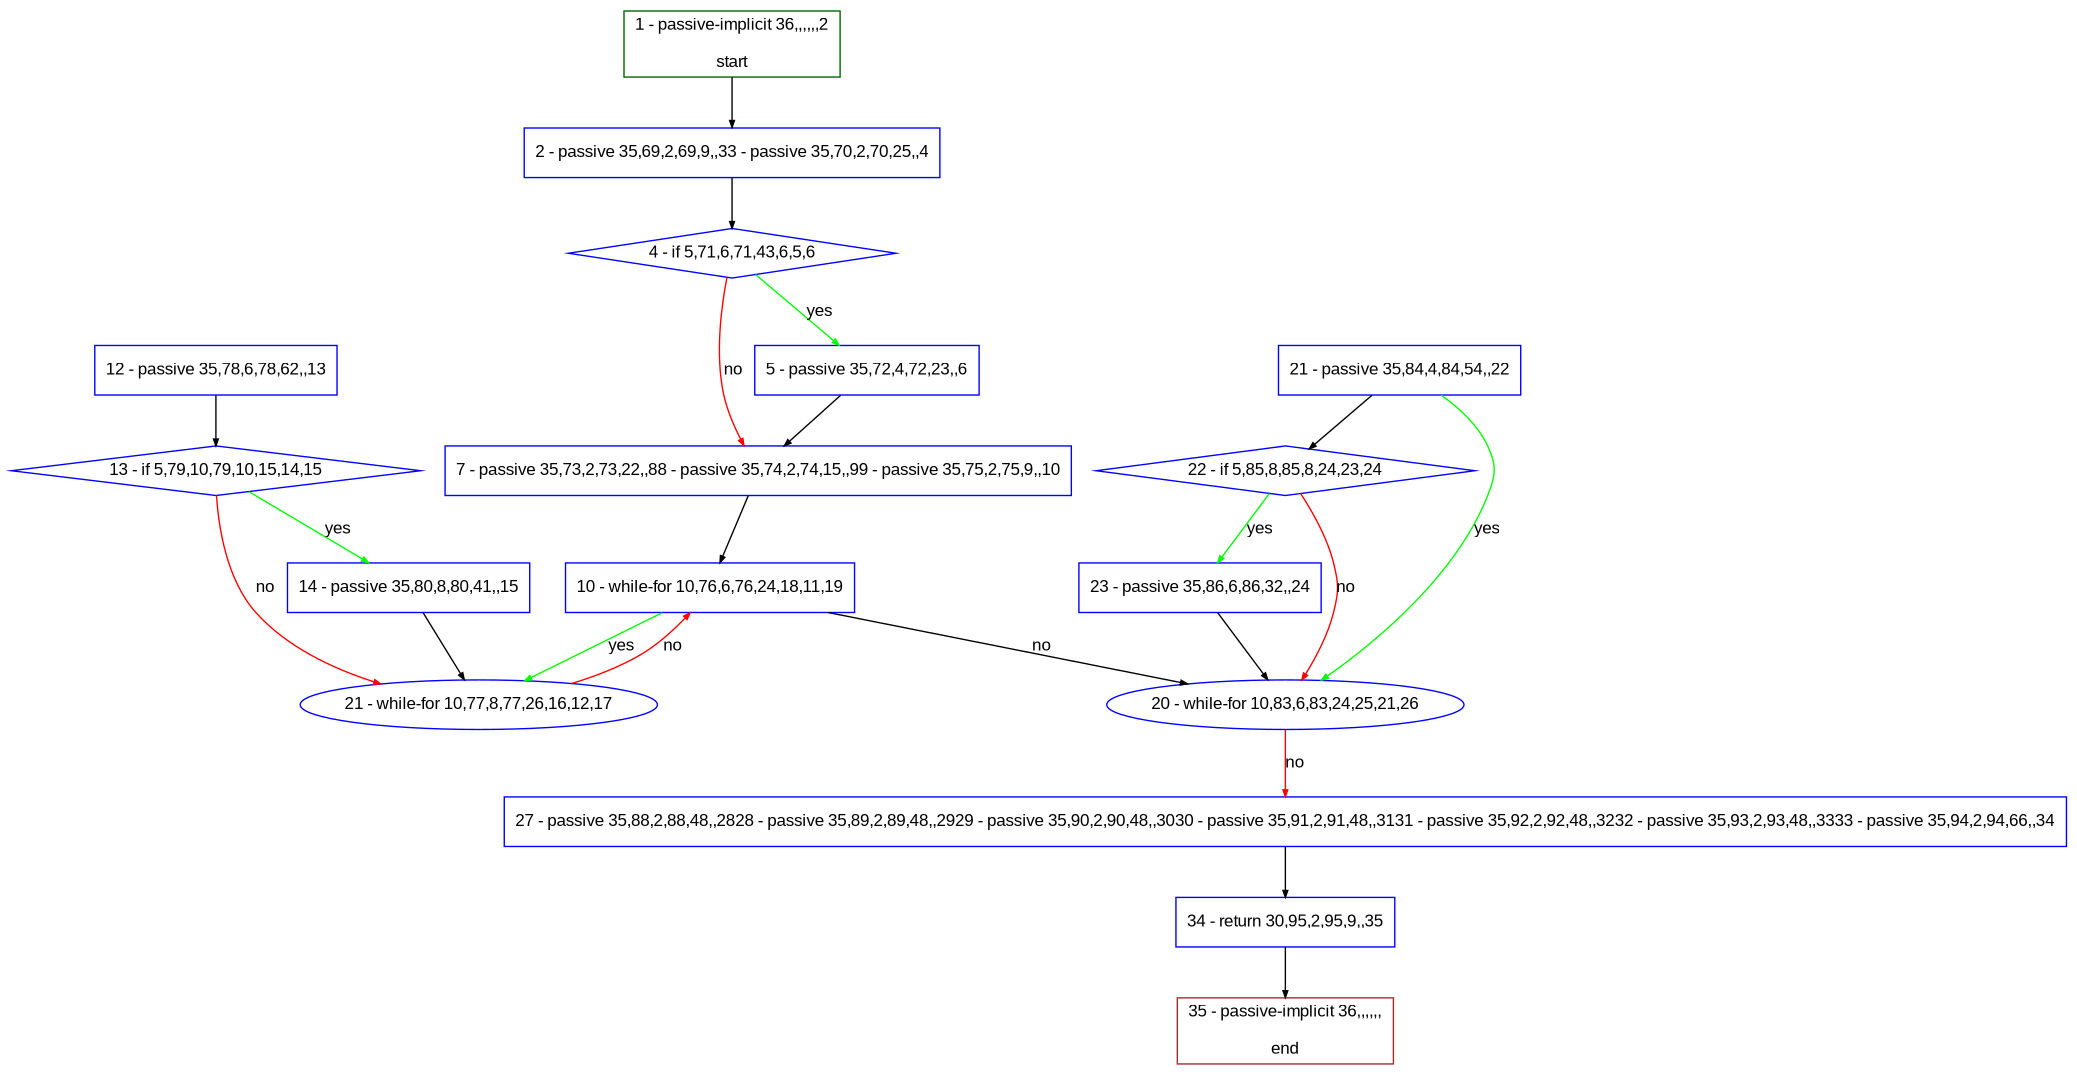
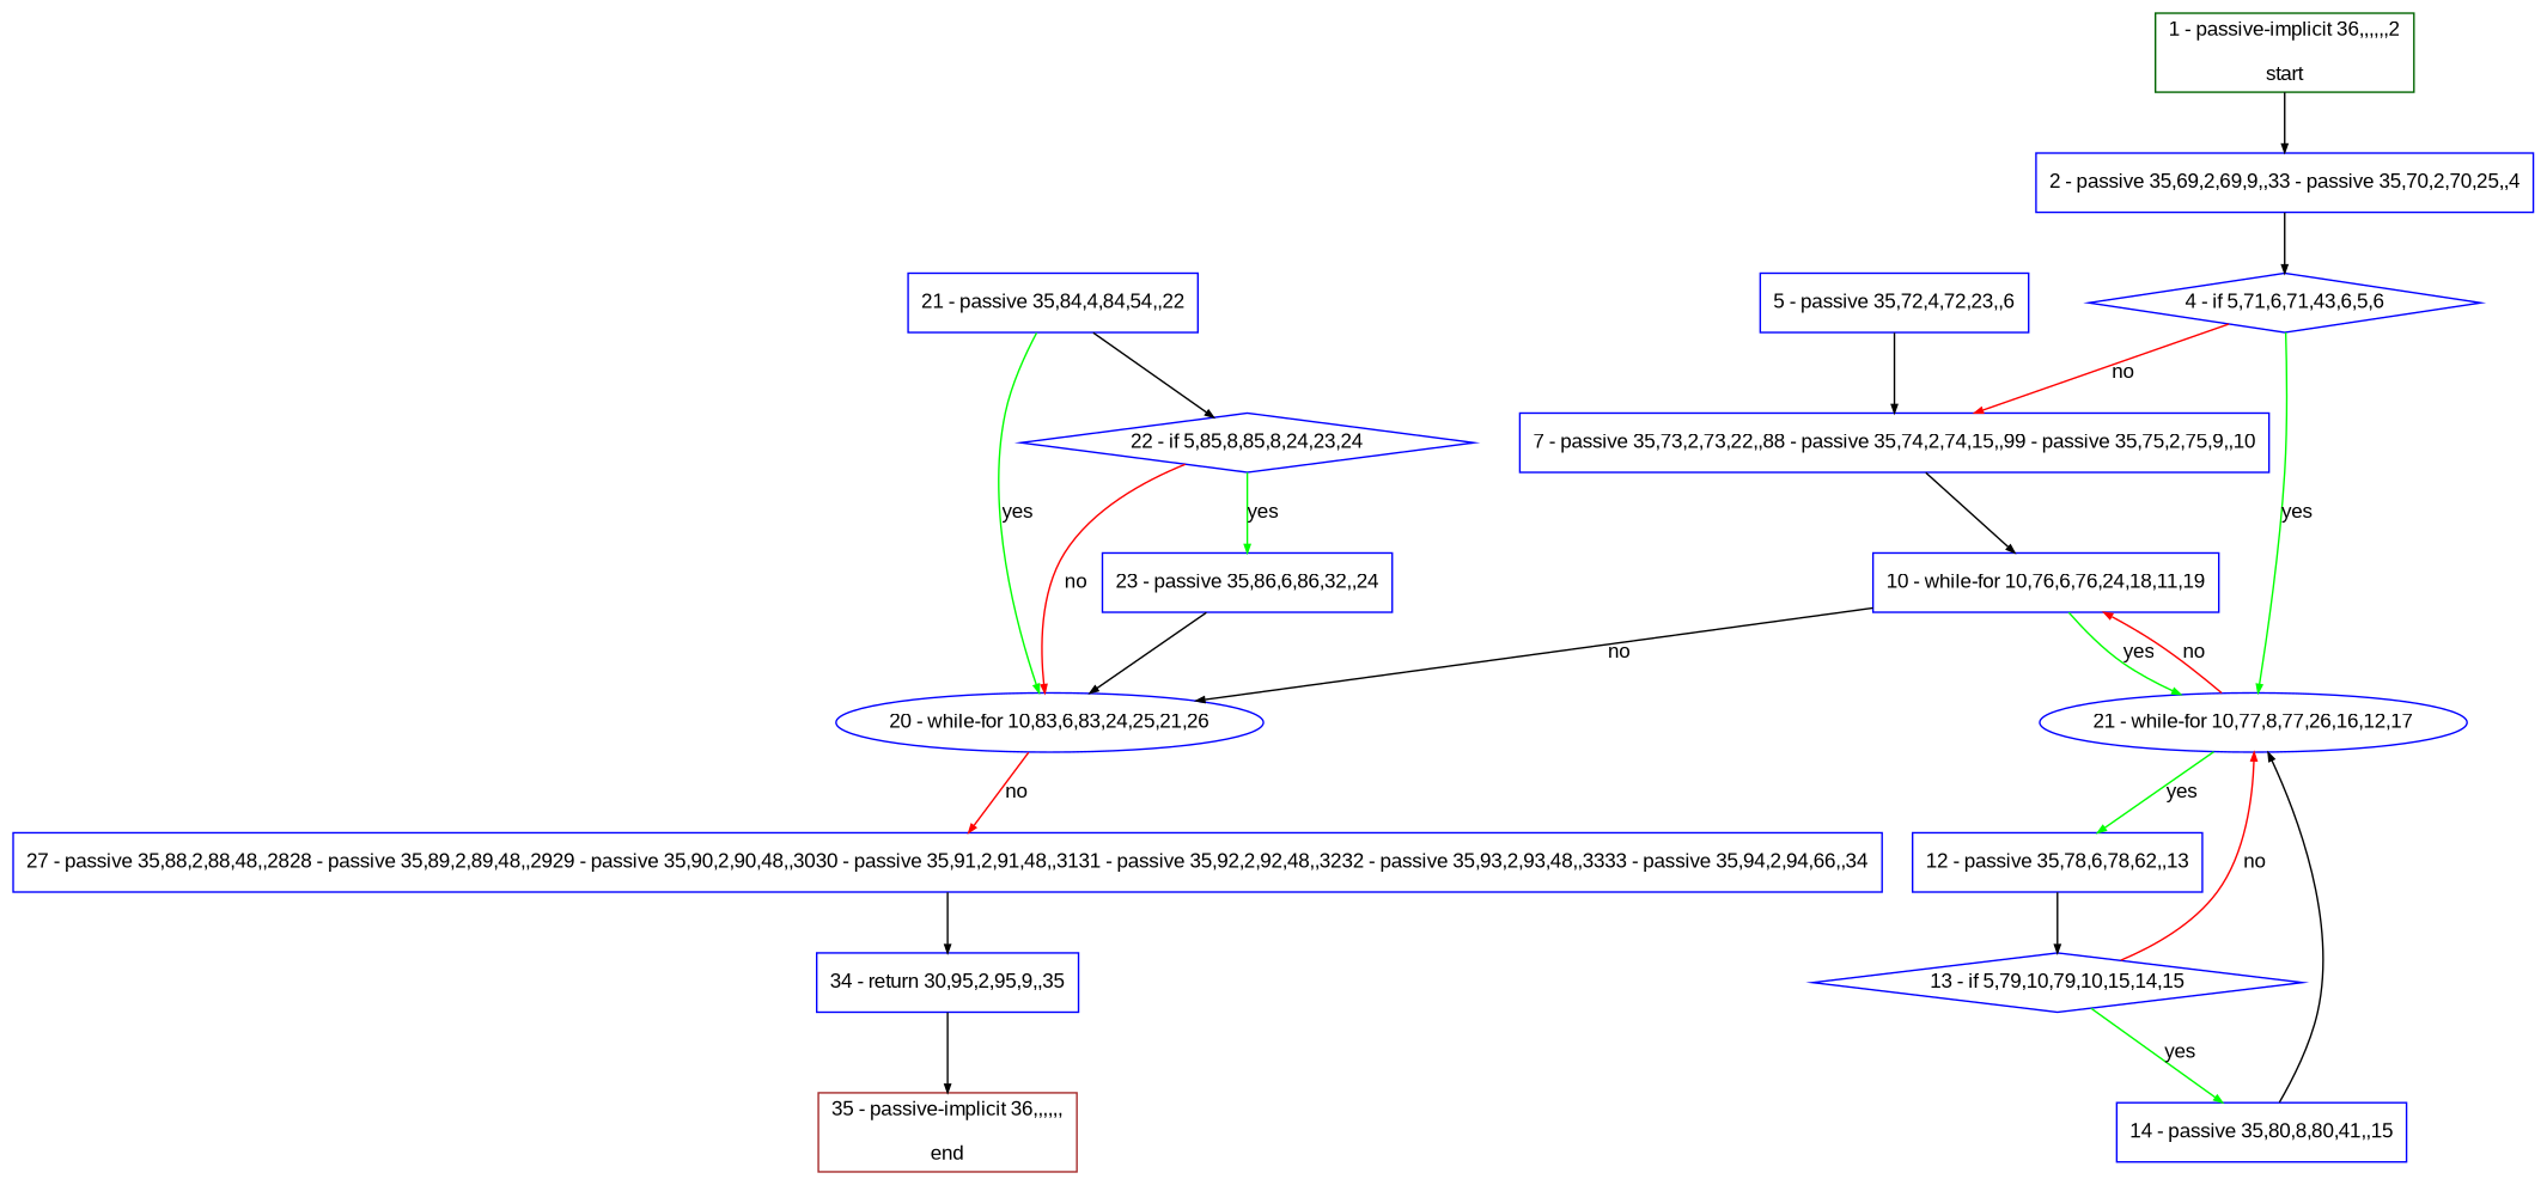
  digraph {
    bgcolor=white
    compound=true
    fillcolor="#FFFFCC"
    fontname=Arial
    fontsize=12
    pack=true
    packmode=clust
    style="rounded,filled"
    node [color="#0000ff" compound=true fillcolor="#ffffff" fixedsize=false fontname=Arial fontsize=12 node_initialized=no shape=box style=filled]
    edge [arrowhead=normal arrowsize=0.5 arrowtail=none color="#000000" compound=true dir=forward fontcolor=black fontname=Arial fontsize=12]
    n1 [label="2 - passive 35,69,2,69,9,,33 - passive 35,70,2,70,25,,4"]
    n2 [label="4 - if 5,71,6,71,43,6,5,6" shape=diamond]
    n3 [label="5 - passive 35,72,4,72,23,,6"]
    n4 [label="7 - passive 35,73,2,73,22,,88 - passive 35,74,2,74,15,,99 - passive 35,75,2,75,9,,10"]
    n5 [color="#006400" label="1 - passive-implicit 36,,,,,,2\n\nstart"]
    n6 [label="10 - while-for 10,76,6,76,24,18,11,19"]
    n7 [label="21 - while-for 10,77,8,77,26,16,12,17" shape=oval]
    n8 [label="20 - while-for 10,83,6,83,24,25,21,26" shape=oval]
    n9 [label="12 - passive 35,78,6,78,62,,13"]
    n10 [label="27 - passive 35,88,2,88,48,,2828 - passive 35,89,2,89,48,,2929 - passive 35,90,2,90,48,,3030 - passive 35,91,2,91,48,,3131 - passive 35,92,2,92,48,,3232 - passive 35,93,2,93,48,,3333 - passive 35,94,2,94,66,,34"]
    n11 [label="13 - if 5,79,10,79,10,15,14,15" shape=diamond]
    n12 [label="21 - passive 35,84,4,84,54,,22"]
    n13 [label="22 - if 5,85,8,85,8,24,23,24" shape=diamond]
    n14 [label="34 - return 30,95,2,95,9,,35"]
    n15 [label="14 - passive 35,80,8,80,41,,15"]
    n16 [label="23 - passive 35,86,6,86,32,,24"]
    n17 [color="#a52a2a" label="35 - passive-implicit 36,,,,,,\n\nend"]
    n1 -> n2
-   n2 -> n3 [color="#00ff00" label=yes]
+   n2 -> n7 [color="#00ff00" label=yes]
    n2 -> n4 [color="#ff0000" label=no]
    n3 -> n4
    n4 -> n6
    n5 -> n1
    n6 -> n7 [color="#00ff00" label=yes]
    n6 -> n8 [label=no]
    n7 -> n6 [color="#ff0000" label=no]
+   n7 -> n9 [color="#00ff00" label=yes]
    n8 -> n10 [color="#ff0000" label=no]
    n9 -> n11
    n10 -> n14
    n11 -> n7 [color="#ff0000" label=no]
    n11 -> n15 [color="#00ff00" label=yes]
    n12 -> n8 [color="#00ff00" label=yes]
    n12 -> n13
    n13 -> n8 [color="#ff0000" label=no]
    n13 -> n16 [color="#00ff00" label=yes]
    n14 -> n17
    n15 -> n7
    n16 -> n8
  }
